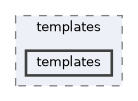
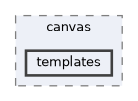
  digraph {
    compound=true
    n1 [color=grey25 fillcolor="#edf0f7" fontname=Helvetica fontsize=10 height=0.2 label=templates shape=box style="filled,bold" width=0.4]
    subgraph cluster_1 {
      bgcolor="#edf0f7"
      fontname=Helvetica
      fontsize=10
-     label=templates
+     label=canvas
      pencolor=grey50
      style="filled,dashed"
      n1
    }
  }
